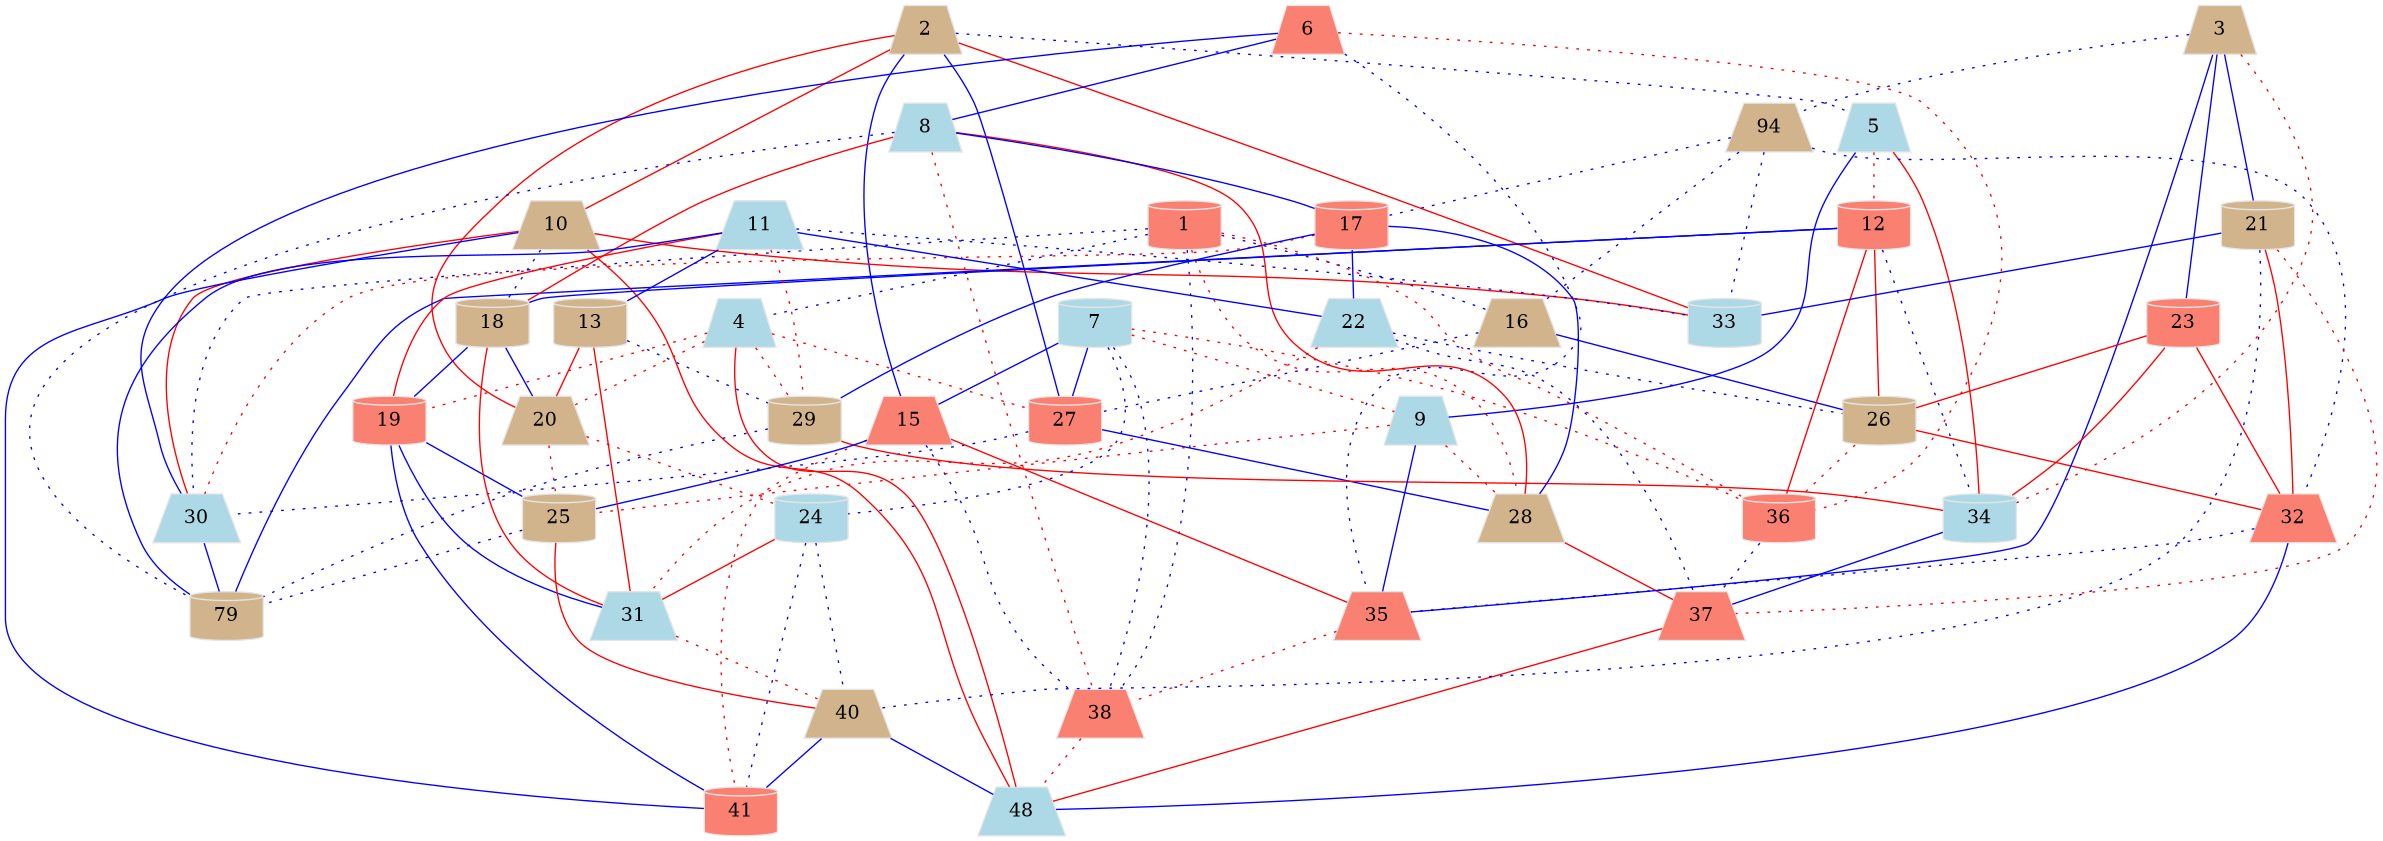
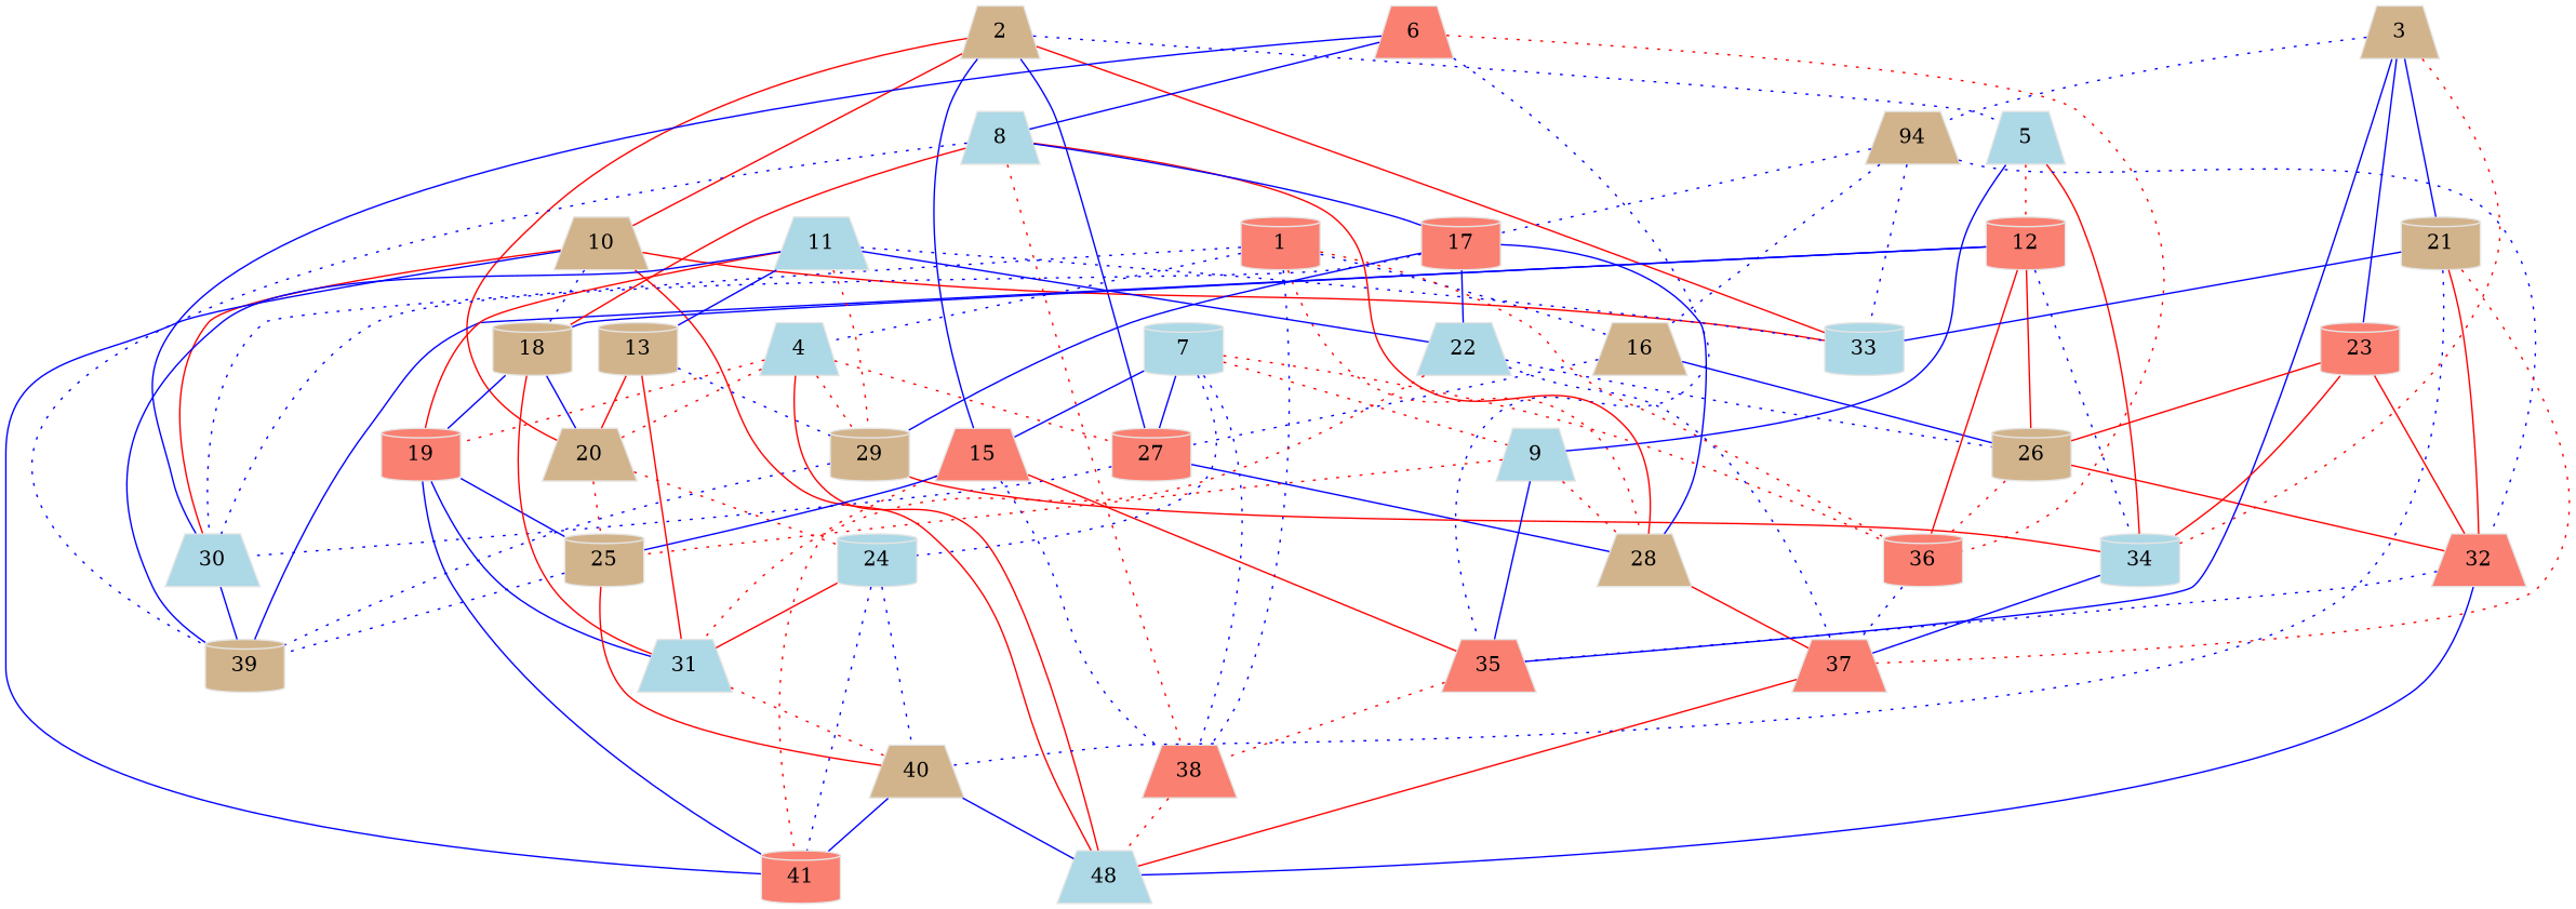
  graph {
    node [color=gray90 fillcolor=tan shape=trapezium style=filled]
    edge [color=blue style=solid weight=1.0]
    1 [fillcolor=salmon shape=cylinder]
    4 [fillcolor=lightblue]
    16
    28
    30 [fillcolor=lightblue]
    36 [fillcolor=salmon shape=cylinder]
    38 [fillcolor=salmon]
    20
    27 [fillcolor=salmon shape=cylinder]
    19 [fillcolor=salmon shape=cylinder]
    29 [shape=cylinder]
    n12 [fillcolor=lightblue label=48]
    26 [shape=cylinder]
    37 [fillcolor=salmon]
-   39 [shape=cylinder label=79]
+   39 [shape=cylinder]
    5 [fillcolor=lightblue]
    2
    10
    15 [fillcolor=salmon]
    33 [fillcolor=lightblue shape=cylinder]
    34 [fillcolor=lightblue shape=cylinder]
    9 [fillcolor=lightblue]
    12 [fillcolor=salmon shape=cylinder]
    18 [shape=cylinder]
    41 [fillcolor=salmon shape=cylinder]
    35 [fillcolor=salmon]
    25 [shape=cylinder]
    24 [fillcolor=lightblue shape=cylinder]
    n29 [label=94]
    3
    21 [shape=cylinder]
    23 [fillcolor=salmon shape=cylinder]
    17 [fillcolor=salmon shape=cylinder]
    32 [fillcolor=salmon]
    40
    31 [fillcolor=lightblue]
    6 [fillcolor=salmon]
    8 [fillcolor=lightblue]
    7 [fillcolor=lightblue shape=cylinder]
    22 [fillcolor=lightblue]
    11 [fillcolor=lightblue]
    13 [shape=cylinder]
    1 -- 4 [style=dotted]
    1 -- 16 [style=dotted]
    1 -- 28 [color=red style=dotted]
    1 -- 30 [style=dotted]
    1 -- 36 [color=red style=dotted]
    1 -- 38 [style=dotted]
    4 -- 20 [color=red style=dotted]
    4 -- 27 [color=red style=dotted]
    4 -- 19 [color=red style=dotted]
    4 -- 29 [color=red style=dotted]
    4 -- n12 [color=red]
    16 -- 27 [style=dotted]
    16 -- 26
    28 -- 37 [color=red]
    30 -- 39
    36 -- 37 [style=dotted]
    38 -- n12 [color=red style=dotted]
    20 -- 25 [color=red style=dotted]
    20 -- 24 [color=red style=dotted]
    27 -- 28
    27 -- 30 [style=dotted]
    19 -- 41
    19 -- 25
    19 -- 31
    29 -- 39 [style=dotted]
    29 -- 34 [color=red]
    26 -- 36 [color=red style=dotted]
    26 -- 32 [color=red]
    37 -- n12 [color=red]
    5 -- 34 [color=red]
    5 -- 9
    5 -- 12 [color=red style=dotted]
    2 -- 20 [color=red]
    2 -- 27
    2 -- 5 [style=dotted]
    2 -- 10 [color=red]
    2 -- 15
    2 -- 33 [color=red]
    10 -- 30 [color=red]
    10 -- n12 [color=red]
    10 -- 33 [color=red]
    10 -- 18 [style=dotted]
    10 -- 41
    15 -- 38 [style=dotted]
    15 -- 41 [color=red style=dotted]
    15 -- 35 [color=red]
    15 -- 25
    34 -- 37
    9 -- 28 [color=red style=dotted]
    9 -- 35
    9 -- 25 [color=red style=dotted]
    12 -- 36 [color=red]
    12 -- 26 [color=red]
    12 -- 39
    12 -- 34 [style=dotted]
    12 -- 18
    18 -- 20
    18 -- 19
    18 -- 31 [color=red]
    35 -- 38 [color=red style=dotted]
    25 -- 39 [style=dotted]
    25 -- 40 [color=red]
    24 -- 41 [style=dotted weight=2.0]
    24 -- 40 [style=dotted]
    24 -- 31 [color=red]
    n29 -- 16 [style=dotted]
    n29 -- 33 [style=dotted weight=2.0]
    n29 -- 17 [style=dotted]
    n29 -- 32 [style=dotted]
    3 -- 34 [color=red style=dotted]
    3 -- 35
    3 -- n29 [style=dotted]
    3 -- 21 [weight=2.0]
    3 -- 23
    21 -- 37 [color=red style=dotted]
    21 -- 33
    21 -- 32 [color=red]
    21 -- 40 [style=dotted]
    23 -- 26 [color=red]
    23 -- 34 [color=red]
    23 -- 32 [color=red]
    17 -- 28
-   17 -- 30 [color=red style=dotted]
+   17 -- 30 [style=dotted]
    17 -- 29
    17 -- 22
    32 -- n12
    32 -- 35 [style=dotted]
    40 -- n12
    40 -- 41
    31 -- 40 [color=red style=dotted]
    6 -- 30
    6 -- 36 [color=red style=dotted]
    6 -- 35 [style=dotted]
    6 -- 8
    8 -- 28 [color=red]
    8 -- 38 [color=red style=dotted]
    8 -- 39 [style=dotted]
    8 -- 18 [color=red]
    8 -- 17
    7 -- 36 [color=red style=dotted]
    7 -- 38 [style=dotted]
    7 -- 27
    7 -- 15
    7 -- 9 [color=red style=dotted]
    7 -- 24 [style=dotted]
    22 -- 26 [style=dotted]
    22 -- 37 [style=dotted]
    22 -- 31 [color=red style=dotted]
    11 -- 19 [color=red]
    11 -- 29 [color=red style=dotted]
    11 -- 39
    11 -- 33 [style=dotted]
    11 -- 22
    11 -- 13
    13 -- 20 [color=red]
    13 -- 29 [style=dotted]
    13 -- 31 [color=red]
  }
